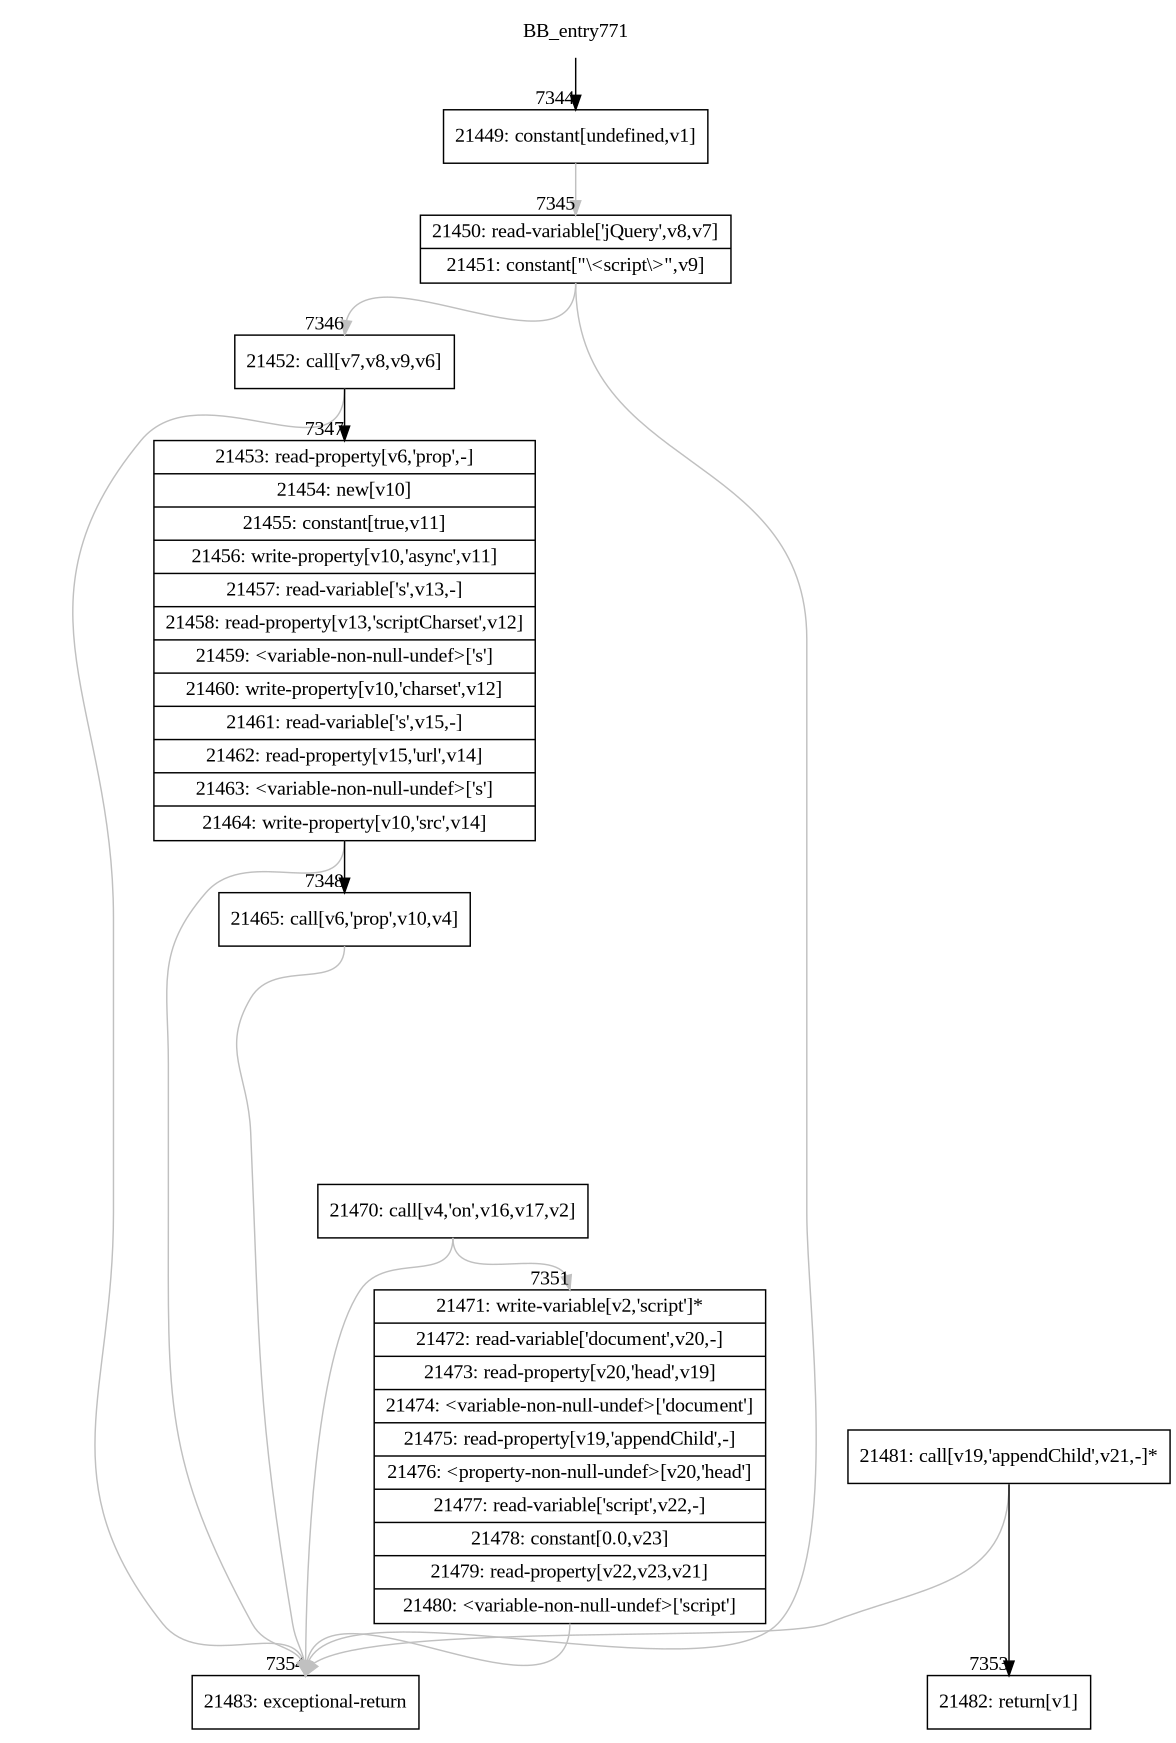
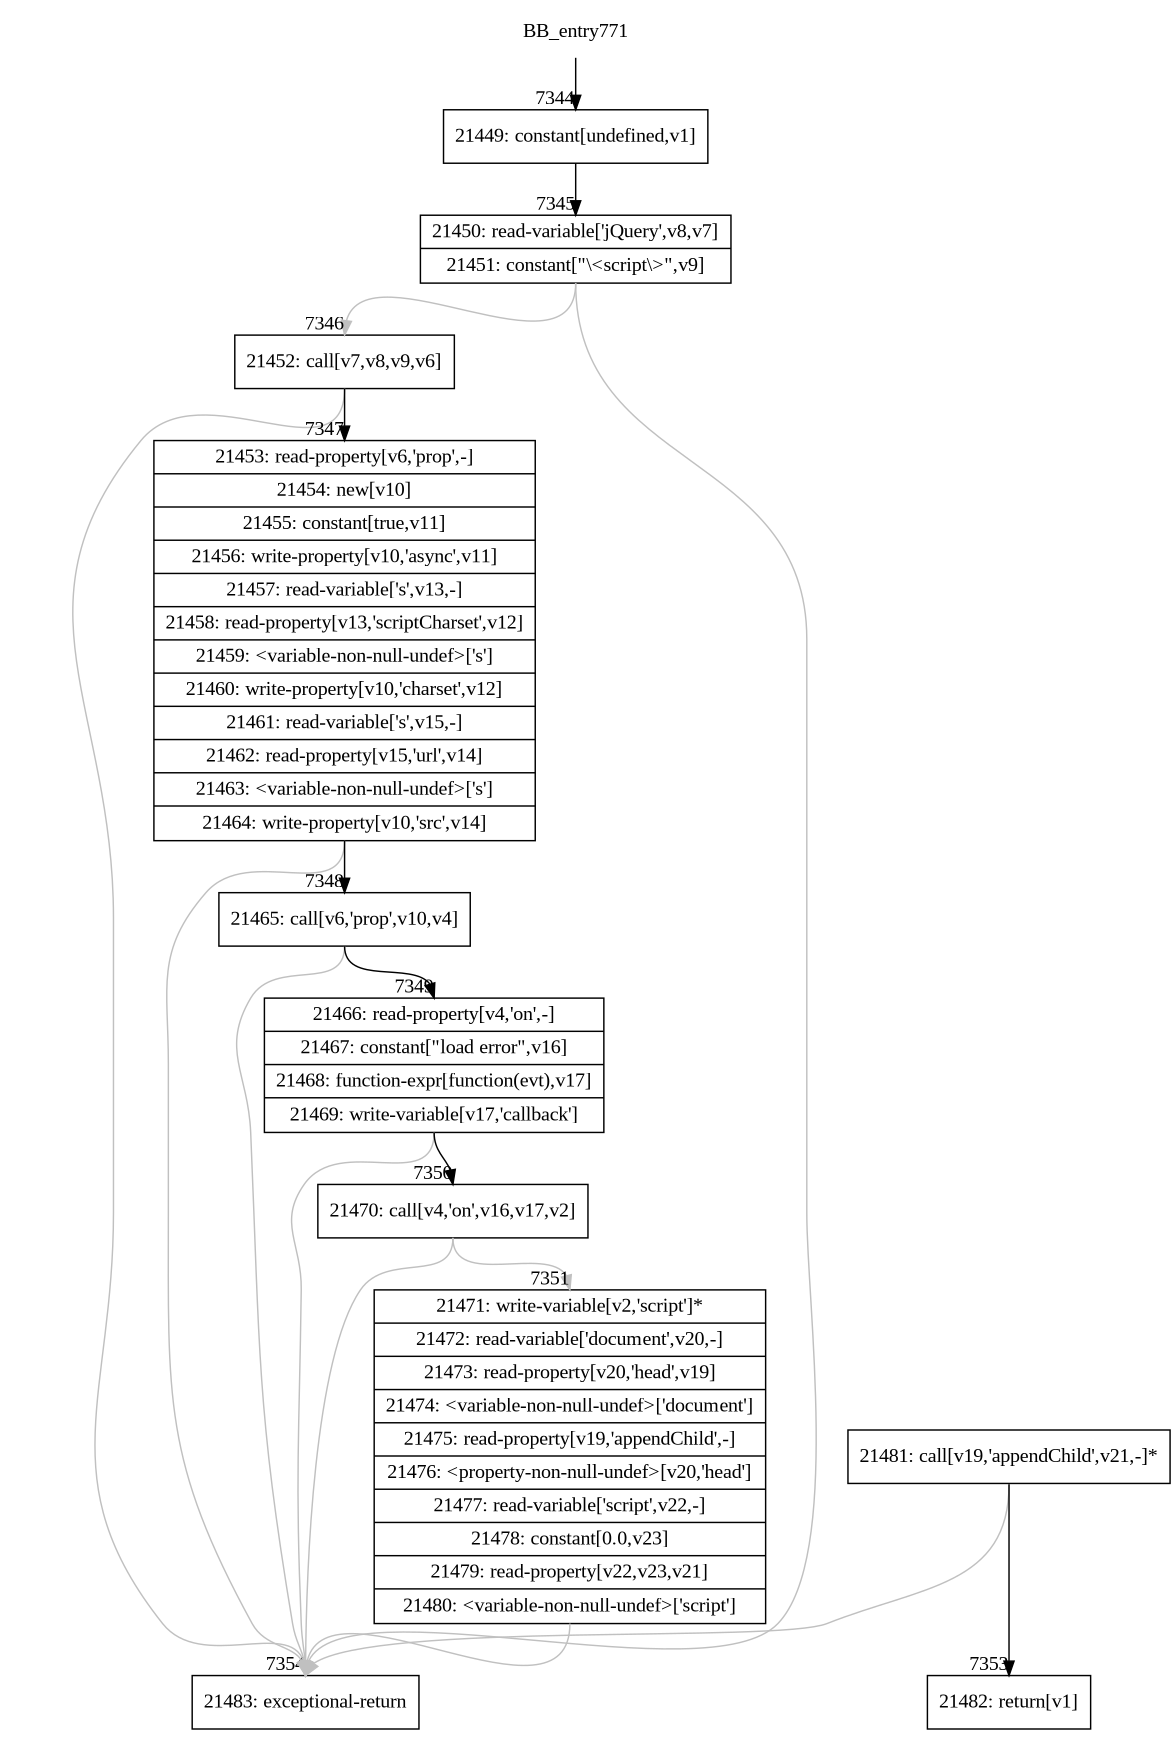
  digraph {
    fontname="Liberation Serif"
    rankdir=TD
    node [fontname="Liberation Serif" shape=record]
    edge [fontname="Liberation Serif" headport=n tailport=s color=gray]
    n1 [label=BB_entry771 shape=none]
    n2 [label="{21449: constant[undefined,v1]}"]
    n3 [label="{21450: read-variable['jQuery',v8,v7]|21451: constant[\"\\\<script\\\>\",v9]}"]
    n4 [label="{21452: call[v7,v8,v9,v6]}"]
    n5 [label="{21483: exceptional-return}"]
    n6 [label="{21453: read-property[v6,'prop',-]|21454: new[v10]|21455: constant[true,v11]|21456: write-property[v10,'async',v11]|21457: read-variable['s',v13,-]|21458: read-property[v13,'scriptCharset',v12]|21459: \<variable-non-null-undef\>['s']|21460: write-property[v10,'charset',v12]|21461: read-variable['s',v15,-]|21462: read-property[v15,'url',v14]|21463: \<variable-non-null-undef\>['s']|21464: write-property[v10,'src',v14]}"]
    n7 [label="{21465: call[v6,'prop',v10,v4]}"]
+   n8 [label="{21466: read-property[v4,'on',-]|21467: constant[\"load error\",v16]|21468: function-expr[function(evt),v17]|21469: write-variable[v17,'callback']}"]
    n9 [label="{21470: call[v4,'on',v16,v17,v2]}"]
    n10 [label="{21471: write-variable[v2,'script']*|21472: read-variable['document',v20,-]|21473: read-property[v20,'head',v19]|21474: \<variable-non-null-undef\>['document']|21475: read-property[v19,'appendChild',-]|21476: \<property-non-null-undef\>[v20,'head']|21477: read-variable['script',v22,-]|21478: constant[0.0,v23]|21479: read-property[v22,v23,v21]|21480: \<variable-non-null-undef\>['script']}"]
    n11 [label="{21481: call[v19,'appendChild',v21,-]*}"]
    n12 [label="{21482: return[v1]}"]
    n1 -> n2 [headlabel="    7344" color=""]
-   n2 -> n3 [headlabel="      7345"]
+   n2 -> n3 [headlabel="      7345" color=""]
    n3 -> n4 [headlabel="      7346"]
    n3 -> n5 [headlabel="      7354"]
    n4 -> n5
    n4 -> n6 [headlabel="      7347" color=""]
    n6 -> n5
    n6 -> n7 [headlabel="      7348" color=""]
    n7 -> n5
+   n7 -> n8 [headlabel="      7349" color=""]
+   n8 -> n5
+   n8 -> n9 [headlabel="      7350" color=""]
    n9 -> n5
    n9 -> n10 [headlabel="      7351"]
    n10 -> n5
    n11 -> n5
    n11 -> n12 [headlabel="      7353" color=""]
  }
